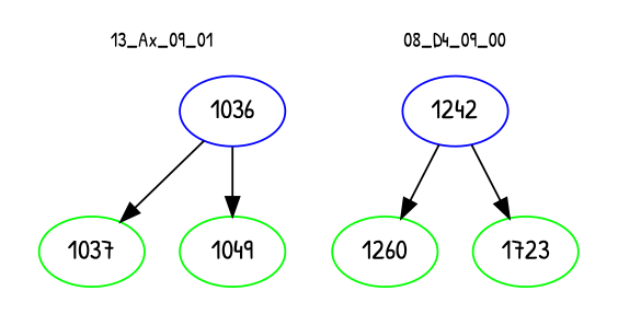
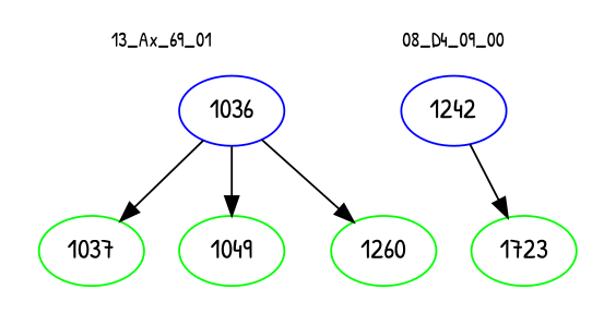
  digraph {
    fontname="Patrick Hand"
    node [color=green fontname="Patrick Hand"]
    edge [color=black fontname="Patrick Hand"]
    n1 [color=blue label=1036]
    n2 [label=1037]
    n3 [label=1049]
    n4 [color=blue label=1242]
    n5 [label=1723]
    n6 [label=1260]
    subgraph cluster_1 {
      color=white
      fontsize=10
-     label="13_Ax_09_01"
+     label="13_Ax_69_01"
      n1
      n2
      n3
    }
    subgraph cluster_2 {
      color=white
      fontsize=10
      label="08_D4_09_00"
      n4
      n5
      n6
    }
    n1 -> n2
    n1 -> n3
    n4 -> n5
-   n4 -> n6
+   n1 -> n6
  }
